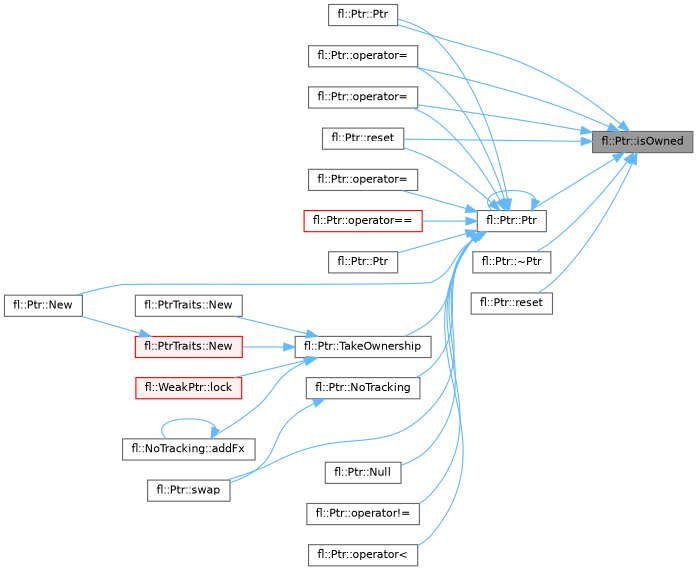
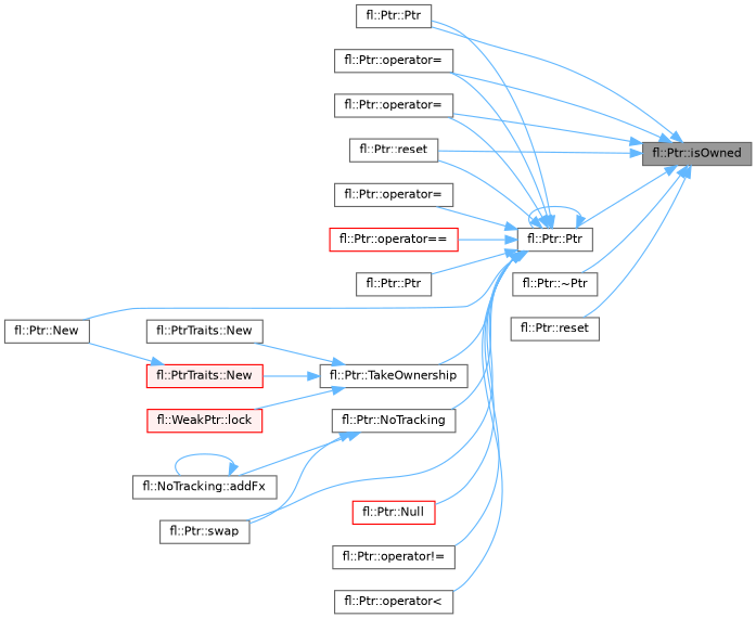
  digraph {
    rankdir=RL
    node [color=grey40 fillcolor=white fontname=Helvetica fontsize=10 shape=box style=filled]
    edge [color=steelblue1 dir=back fontname=Helvetica fontsize=10 labelfontname=Helvetica labelfontsize=10 style=solid]
    n1 [color=gray40 fillcolor=grey60 fontcolor=black height=0.2 label="fl::Ptr::isOwned" width=0.4]
    n2 [height=0.2 label="fl::Ptr::Ptr" width=0.4]
    n3 [height=0.2 label="fl::Ptr::Ptr" width=0.4]
    n4 [height=0.2 label="fl::Ptr::operator=" width=0.4]
    n5 [height=0.2 label="fl::Ptr::operator=" width=0.4]
    n6 [height=0.2 label="fl::Ptr::reset" width=0.4]
    n7 [height=0.2 label="fl::Ptr::~Ptr" width=0.4]
    n8 [height=0.2 label="fl::Ptr::reset" width=0.4]
    n9 [height=0.2 label="fl::Ptr::Ptr" width=0.4]
    n10 [height=0.2 label="fl::Ptr::New" width=0.4]
    n11 [height=0.2 label="fl::Ptr::NoTracking" width=0.4]
-   n12 [height=0.2 label="fl::Ptr::Null" width=0.4]
+   n12 [color=red height=0.2 label="fl::Ptr::Null" width=0.4]
    n13 [height=0.2 label="fl::Ptr::operator!=" width=0.4]
    n14 [height=0.2 label="fl::Ptr::operator\<" width=0.4]
    n15 [height=0.2 label="fl::Ptr::operator=" width=0.4]
    n16 [color=red height=0.2 label="fl::Ptr::operator==" width=0.4]
    n17 [height=0.2 label="fl::Ptr::swap" width=0.4]
    n18 [height=0.2 label="fl::Ptr::TakeOwnership" width=0.4]
    n19 [height=0.2 label="fl::NoTracking::addFx" width=0.4]
    n20 [color=red fillcolor="#FFF0F0" height=0.2 label="fl::WeakPtr::lock" width=0.4]
    n21 [color=red fillcolor="#FFF0F0" height=0.2 label="fl::PtrTraits::New" width=0.4]
    n22 [height=0.2 label="fl::PtrTraits::New" width=0.4]
    n1 -> n2
    n1 -> n3
    n1 -> n4
    n1 -> n5
    n1 -> n6
    n1 -> n7
    n1 -> n8
    n3 -> n2
    n3 -> n3
    n3 -> n4
    n3 -> n5
    n3 -> n6
    n3 -> n9
    n3 -> n10
    n3 -> n11
    n3 -> n12
    n3 -> n13
    n3 -> n14
    n3 -> n15
    n3 -> n16
    n3 -> n17
    n3 -> n18
    n11 -> n17
-   n18 -> n19
+   n11 -> n19
    n18 -> n20
    n18 -> n21
    n18 -> n22
    n19 -> n19
    n21 -> n10
  }
